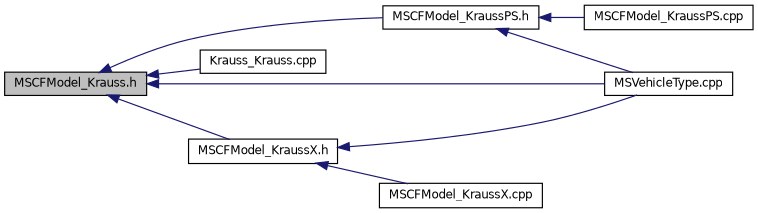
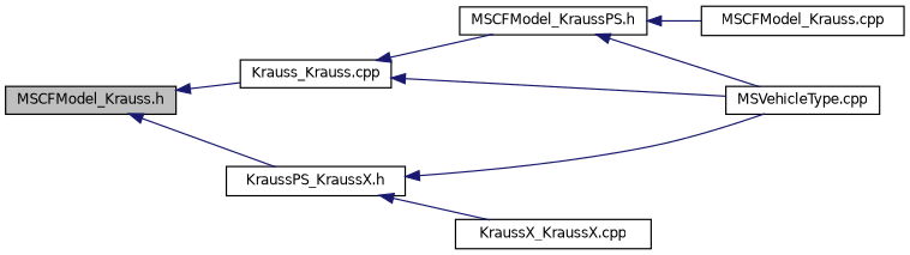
  digraph {
    rankdir=LR
    node [color=black fillcolor=white fontname=Helvetica fontsize=10 shape=record style=filled]
    edge [color=midnightblue dir=back fontname=Helvetica fontsize=10 labelfontname=Helvetica labelfontsize=10 style=solid]
    n1 [fillcolor=grey75 fontcolor=black height=0.2 label="MSCFModel_Krauss.h" width=0.4]
    n2 [height=0.2 label="Krauss_Krauss.cpp" width=0.4]
    n3 [height=0.2 label="MSCFModel_KraussPS.h" width=0.4]
    n4 [height=0.2 label="MSVehicleType.cpp" width=0.4]
-   n5 [height=0.2 label="MSCFModel_KraussX.h" width=0.4]
-   n6 [height=0.2 label="MSCFModel_KraussPS.cpp" width=0.4]
-   n7 [height=0.2 label="MSCFModel_KraussX.cpp" width=0.4]
+   n5 [height=0.2 label="KraussPS_KraussX.h" width=0.4]
+   n6 [height=0.2 label="MSCFModel_Krauss.cpp" width=0.4]
+   n7 [height=0.2 label="KraussX_KraussX.cpp" width=0.4]
    n1 -> n2
-   n1 -> n3
-   n1 -> n4
+   n2 -> n3
+   n2 -> n4
    n1 -> n5
    n3 -> n4
    n3 -> n6
    n5 -> n4
    n5 -> n7
  }
